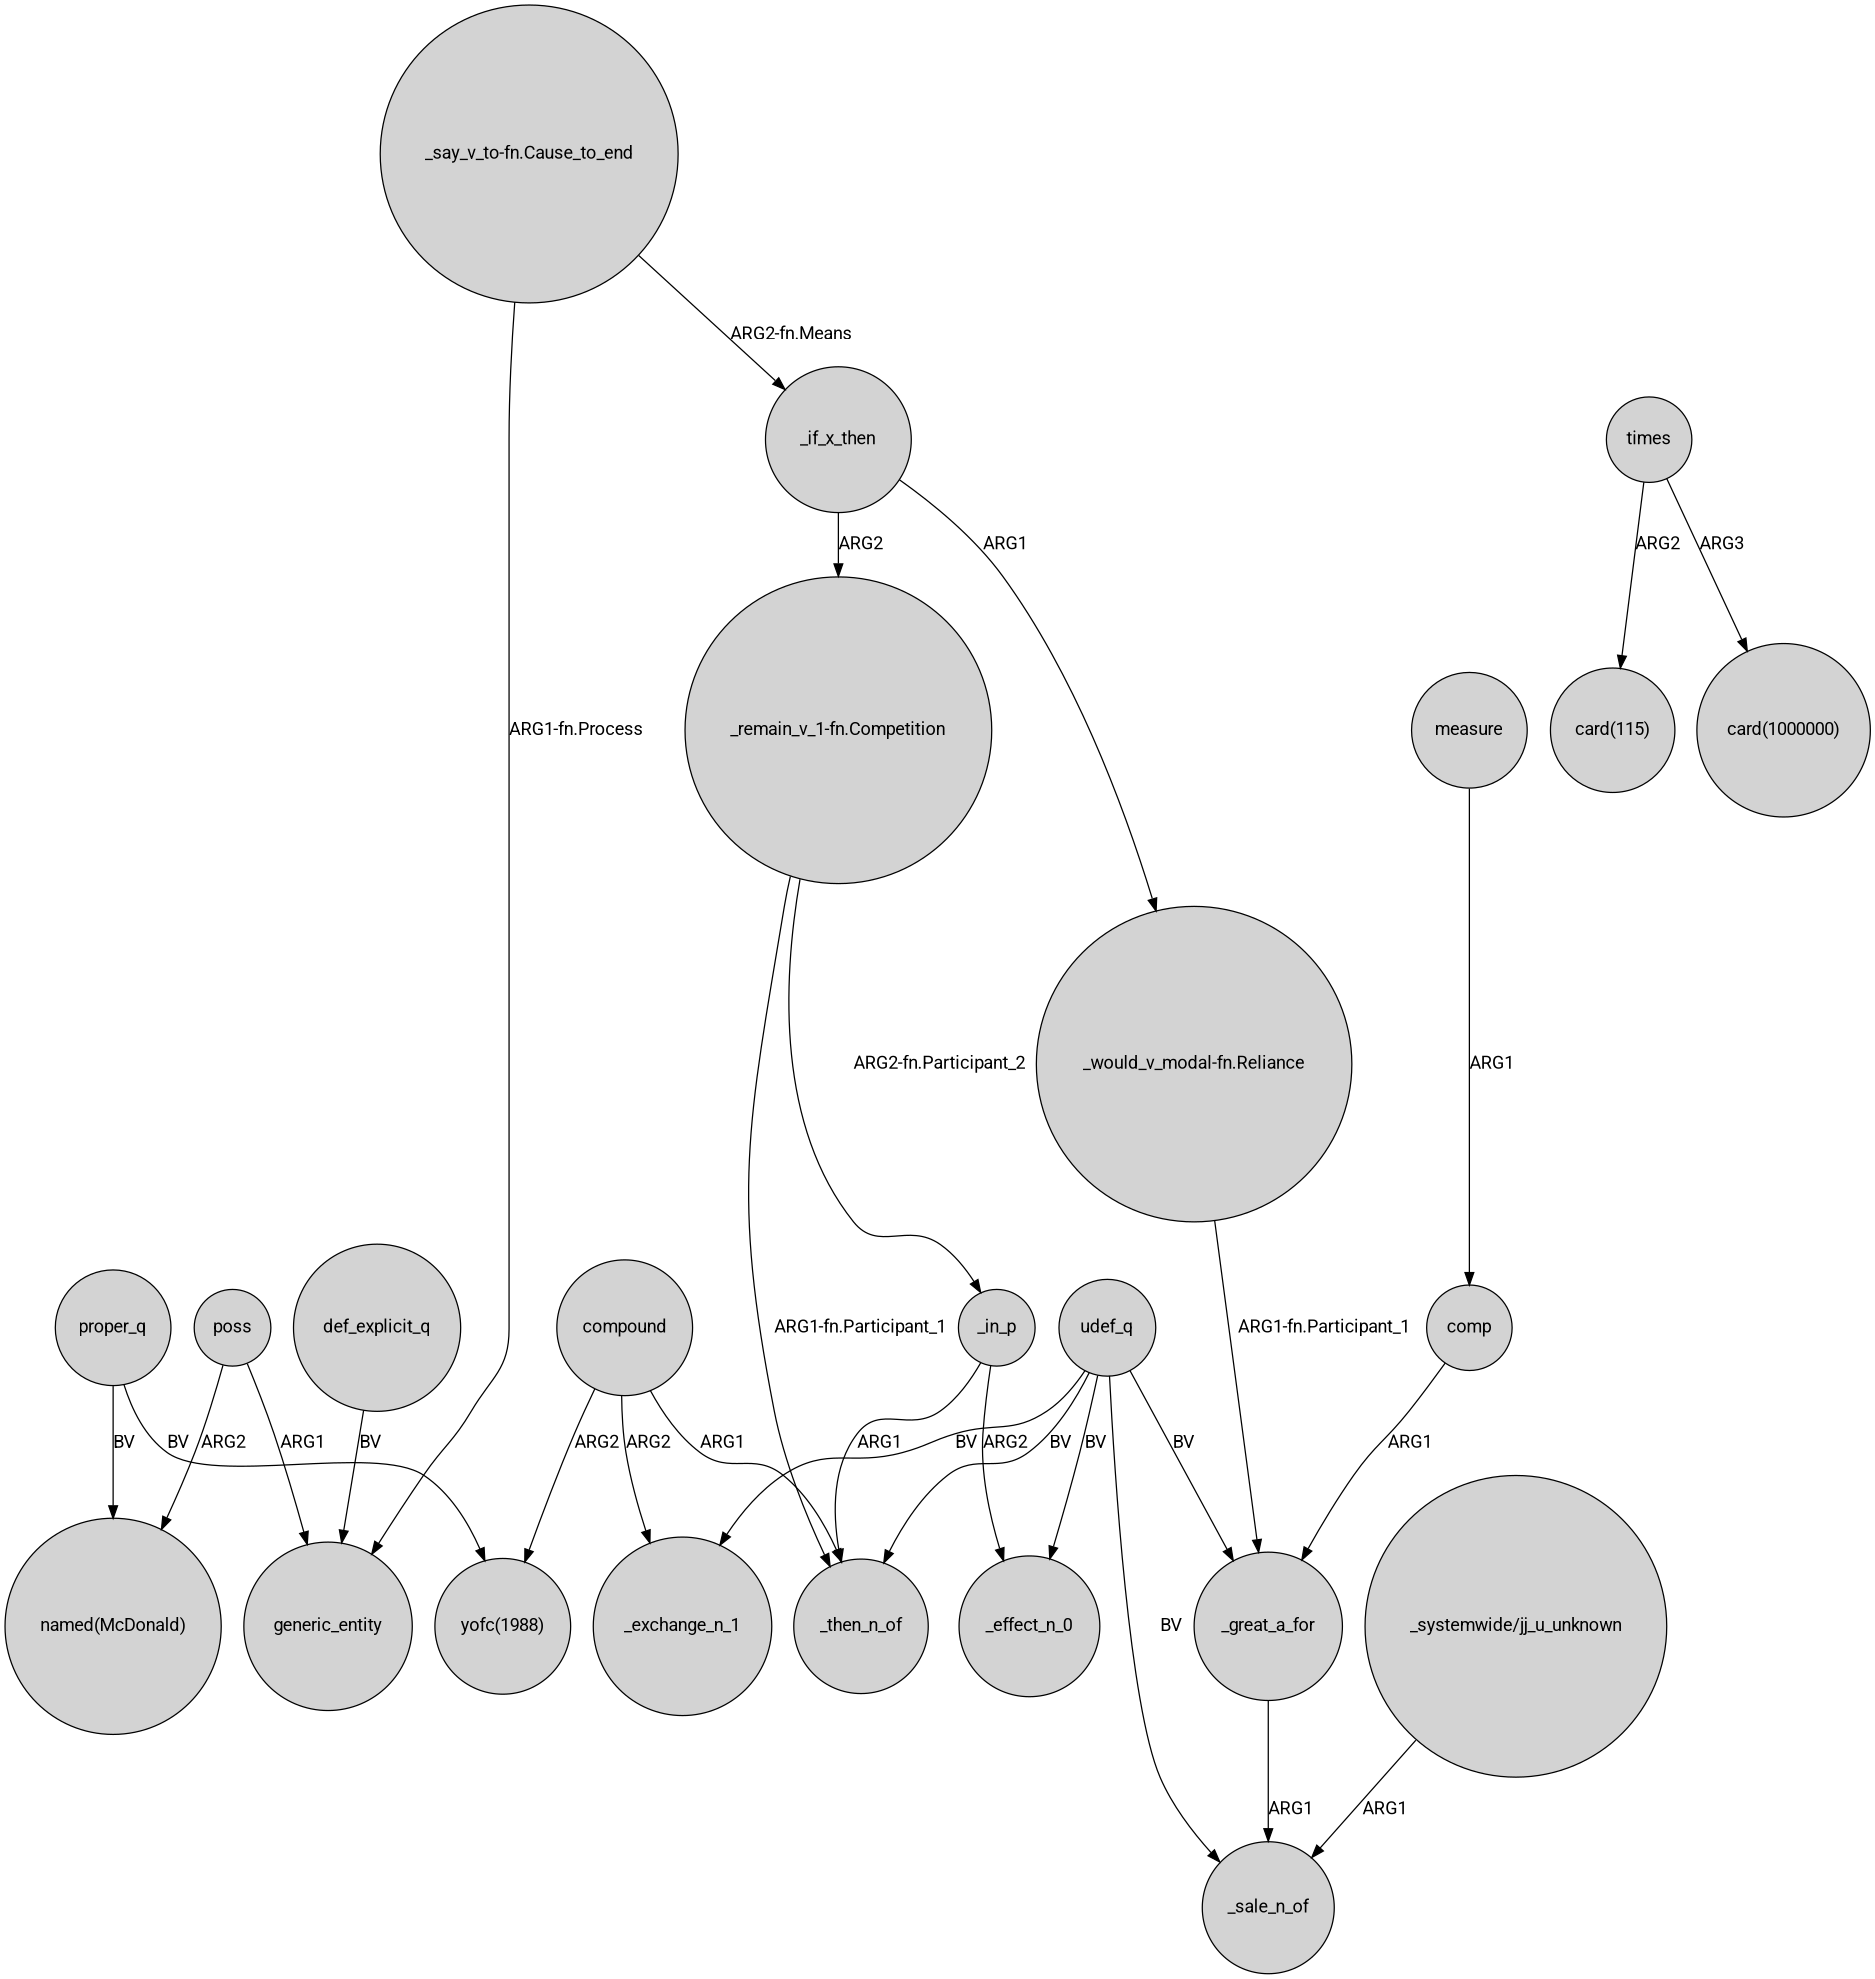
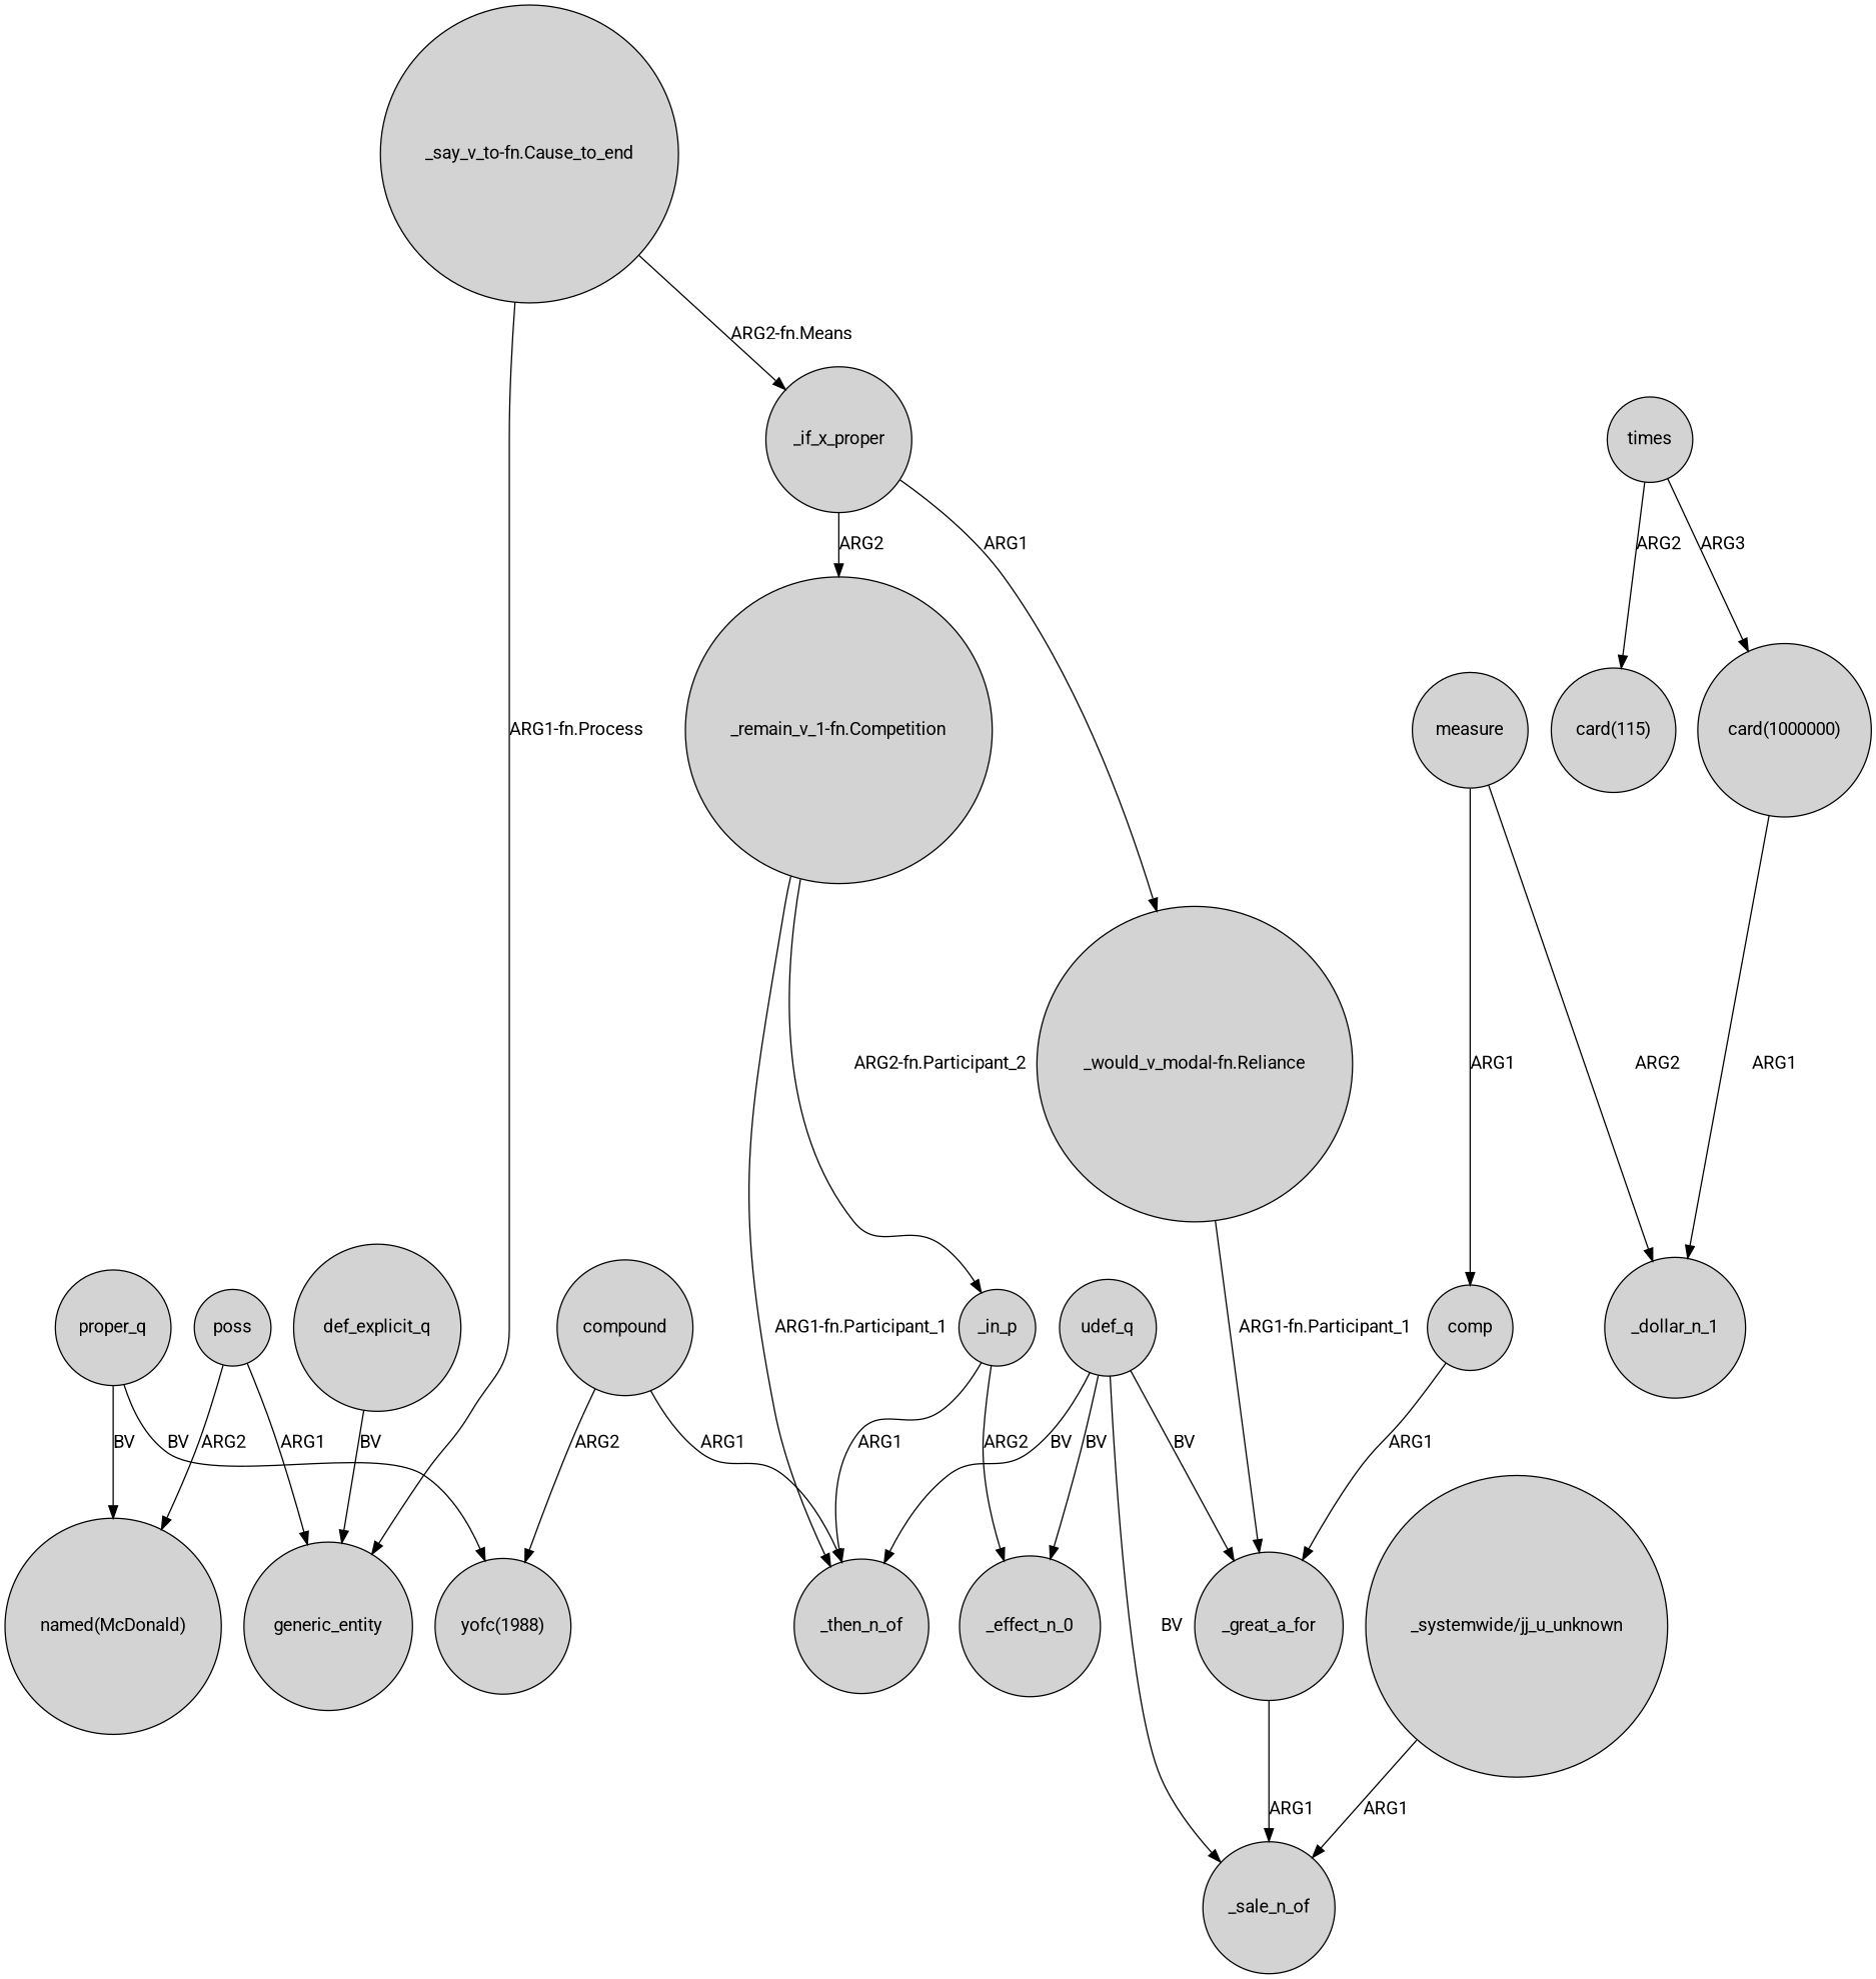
  digraph {
    fontname=Roboto
    node [fontname=Roboto shape=circle style=filled]
    edge [fontname=Roboto]
-   _if_x_then
+   _if_x_then [label=_if_x_proper]
    "_remain_v_1-fn.Competition"
    "_would_v_modal-fn.Reliance"
    _in_p
    n5 [label=_then_n_of]
    _great_a_for
    n7 [label=_effect_n_0]
    _sale_n_of
    def_explicit_q
    generic_entity
    "_say_v_to-fn.Cause_to_end"
    compound
    "yofc(1988)"
-   _exchange_n_1
    proper_q
    "named(McDonald)"
    udef_q
    times
    "card(1000000)"
    "card(115)"
+   _dollar_n_1
    poss
    "_systemwide/jj_u_unknown"
    measure
    comp
    _if_x_then -> "_remain_v_1-fn.Competition" [label=ARG2]
    _if_x_then -> "_would_v_modal-fn.Reliance" [label=ARG1]
    "_remain_v_1-fn.Competition" -> _in_p [label="ARG2-fn.Participant_2"]
    "_remain_v_1-fn.Competition" -> n5 [label="ARG1-fn.Participant_1"]
    "_would_v_modal-fn.Reliance" -> _great_a_for [label="ARG1-fn.Participant_1"]
    _in_p -> n5 [label=ARG1]
    _in_p -> n7 [label=ARG2]
    _great_a_for -> _sale_n_of [label=ARG1]
    def_explicit_q -> generic_entity [label=BV]
    "_say_v_to-fn.Cause_to_end" -> _if_x_then [label="ARG2-fn.Means"]
    "_say_v_to-fn.Cause_to_end" -> generic_entity [label="ARG1-fn.Process"]
    compound -> n5 [label=ARG1]
    compound -> "yofc(1988)" [label=ARG2]
-   compound -> _exchange_n_1 [label=ARG2]
    proper_q -> "yofc(1988)" [label=BV]
    proper_q -> "named(McDonald)" [label=BV]
    udef_q -> n5 [label=BV]
    udef_q -> _great_a_for [label=BV]
    udef_q -> n7 [label=BV]
    udef_q -> _sale_n_of [label=BV]
-   udef_q -> _exchange_n_1 [label=BV]
    times -> "card(1000000)" [label=ARG3]
    times -> "card(115)" [label=ARG2]
+   "card(1000000)" -> _dollar_n_1 [label=ARG1]
    poss -> generic_entity [label=ARG1]
    poss -> "named(McDonald)" [label=ARG2]
    "_systemwide/jj_u_unknown" -> _sale_n_of [label=ARG1]
+   measure -> _dollar_n_1 [label=ARG2]
    measure -> comp [label=ARG1]
    comp -> _great_a_for [label=ARG1]
  }
